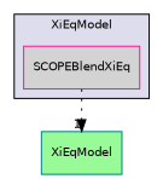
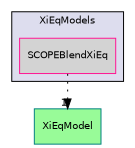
  digraph {
    compound=true
    node [fontname=Helvetica fontsize=10 shape=box style=filled]
    n1 [fillcolor=lightgrey label=SCOPEBlendXiEq pencolor=black color=deeppink]
    n2 [label=XiEqModel fillcolor=palegreen color=teal]
    subgraph cluster_1 {
      bgcolor="#ddddee"
      fontname=Helvetica
      fontsize=10
-     label=XiEqModel
+     label=XiEqModels
      pencolor=black
      n1
    }
    n1 -> n2 [headlabel=1 labeldistance=1.5 labelfontname=Helvetica labelfontsize=10 color=black style=dotted]
  }
